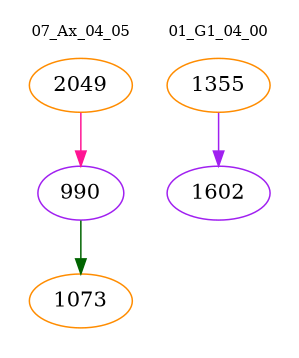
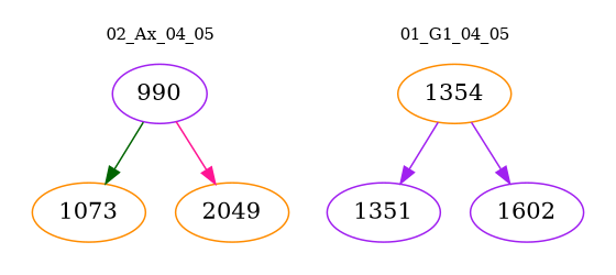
  digraph {
    node [color=purple]
    edge [color=purple]
    n1 [label=990]
    n2 [color=darkorange label=1073]
    n3 [color=darkorange label=2049]
-   n4 [color=darkorange label=1355]
+   n4 [color=darkorange label=1354]
+   n5 [label=1351]
    n6 [label=1602]
    subgraph cluster_1 {
      color=white
      fontsize=10
-     label="07_Ax_04_05"
+     label="02_Ax_04_05"
      n1
      n2
      n3
    }
    subgraph cluster_2 {
      color=white
      fontsize=10
-     label="01_G1_04_00"
+     label="01_G1_04_05"
      n4
+     n5
      n6
    }
    n1 -> n2 [color=darkgreen]
-   n3 -> n1 [color=deeppink]
+   n1 -> n3 [color=deeppink]
+   n4 -> n5
    n4 -> n6
  }
